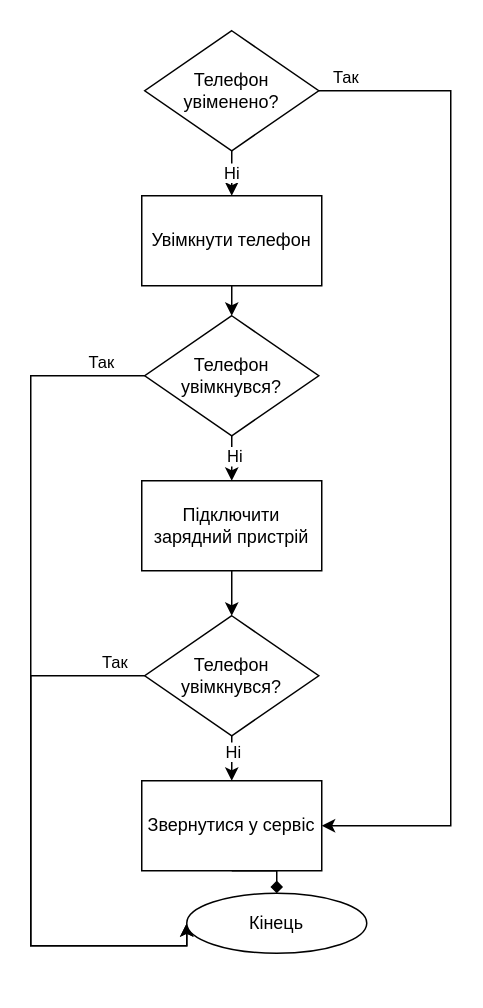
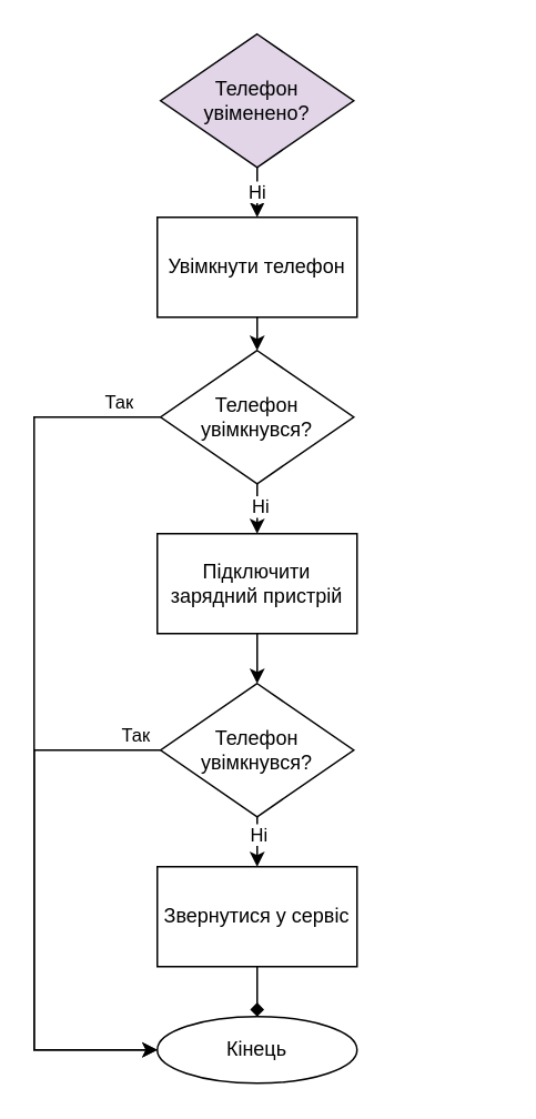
  <mxCell id="0" />
  <mxCell id="1" parent="0" />
  <mxCell id="2" value="Ні" style="edgeStyle=orthogonalEdgeStyle;rounded=0;orthogonalLoop=1;jettySize=auto;html=1;entryX=0.5;entryY=0;entryDx=0;entryDy=0;" edge="1" parent="1" source="5" target="7"><mxGeometry relative="1" as="geometry"><mxPoint x="154" y="150" as="targetPoint" /></mxGeometry></mxCell>
- <mxCell id="3" style="edgeStyle=orthogonalEdgeStyle;rounded=0;orthogonalLoop=1;jettySize=auto;html=1;entryX=1;entryY=0.5;entryDx=0;entryDy=0;" edge="1" parent="1" source="5" target="21"><mxGeometry relative="1" as="geometry"><Array as="points"><mxPoint x="300" y="60" /><mxPoint x="300" y="550" /></Array></mxGeometry></mxCell>
- <mxCell id="4" value="Так" style="edgeLabel;html=1;align=center;verticalAlign=middle;resizable=0;points=[];" vertex="1" connectable="0" parent="3"><mxGeometry x="-0.949" y="-1" relative="1" as="geometry"><mxPoint y="-11" as="offset" /></mxGeometry></mxCell>
- <mxCell id="5" value="Телефон увіменено?" style="rhombus;whiteSpace=wrap;html=1;" vertex="1" parent="1"><mxGeometry x="96" y="20" width="116" height="80" as="geometry" /></mxCell>
+ <mxCell id="5" value="Телефон увіменено?" style="rhombus;whiteSpace=wrap;html=1;fillColor=#e1d5e7;" vertex="1" parent="1"><mxGeometry x="96" y="20" width="116" height="80" as="geometry" /></mxCell>
  <mxCell id="6" style="edgeStyle=orthogonalEdgeStyle;rounded=0;orthogonalLoop=1;jettySize=auto;html=1;exitX=0.5;exitY=1;exitDx=0;exitDy=0;entryX=0.5;entryY=0;entryDx=0;entryDy=0;" edge="1" parent="1" source="7" target="12"><mxGeometry relative="1" as="geometry" /></mxCell>
  <mxCell id="7" value="Увімкнути телефон" style="rounded=0;whiteSpace=wrap;html=1;" vertex="1" parent="1"><mxGeometry x="94" y="130" width="120" height="60" as="geometry" /></mxCell>
  <mxCell id="8" style="edgeStyle=orthogonalEdgeStyle;rounded=0;orthogonalLoop=1;jettySize=auto;html=1;entryX=0.5;entryY=0;entryDx=0;entryDy=0;" edge="1" parent="1" source="12" target="14"><mxGeometry relative="1" as="geometry" /></mxCell>
  <mxCell id="9" value="Ні" style="edgeLabel;html=1;align=center;verticalAlign=middle;resizable=0;points=[];" vertex="1" connectable="0" parent="8"><mxGeometry x="0.32" y="1" relative="1" as="geometry"><mxPoint as="offset" /></mxGeometry></mxCell>
  <mxCell id="10" style="edgeStyle=orthogonalEdgeStyle;rounded=0;orthogonalLoop=1;jettySize=auto;html=1;entryX=0;entryY=0.5;entryDx=0;entryDy=0;" edge="1" parent="1" source="12" target="22"><mxGeometry relative="1" as="geometry"><Array as="points"><mxPoint x="20" y="250" /><mxPoint x="20" y="630" /></Array></mxGeometry></mxCell>
  <mxCell id="11" value="Так" style="edgeLabel;html=1;align=center;verticalAlign=middle;resizable=0;points=[];" vertex="1" connectable="0" parent="10"><mxGeometry x="-0.83" y="2" relative="1" as="geometry"><mxPoint x="19" y="-12" as="offset" /></mxGeometry></mxCell>
  <mxCell id="12" value="Телефон увімкнувся?" style="rhombus;whiteSpace=wrap;html=1;" vertex="1" parent="1"><mxGeometry x="96" y="210" width="116" height="80" as="geometry" /></mxCell>
  <mxCell id="13" style="edgeStyle=orthogonalEdgeStyle;rounded=0;orthogonalLoop=1;jettySize=auto;html=1;exitX=0.5;exitY=1;exitDx=0;exitDy=0;entryX=0.5;entryY=0;entryDx=0;entryDy=0;" edge="1" parent="1" source="14" target="19"><mxGeometry relative="1" as="geometry" /></mxCell>
  <mxCell id="14" value="Підключити зарядний пристрій" style="rounded=0;whiteSpace=wrap;html=1;" vertex="1" parent="1"><mxGeometry x="94" y="320" width="120" height="60" as="geometry" /></mxCell>
  <mxCell id="15" style="edgeStyle=orthogonalEdgeStyle;rounded=0;orthogonalLoop=1;jettySize=auto;html=1;exitX=0.5;exitY=1;exitDx=0;exitDy=0;entryX=0.5;entryY=0;entryDx=0;entryDy=0;" edge="1" parent="1" source="19" target="21"><mxGeometry relative="1" as="geometry" /></mxCell>
  <mxCell id="16" value="Ні" style="edgeLabel;html=1;align=center;verticalAlign=middle;resizable=0;points=[];" vertex="1" connectable="0" parent="15"><mxGeometry x="-0.35" relative="1" as="geometry"><mxPoint as="offset" /></mxGeometry></mxCell>
  <mxCell id="17" style="edgeStyle=orthogonalEdgeStyle;rounded=0;orthogonalLoop=1;jettySize=auto;html=1;entryX=0;entryY=0.5;entryDx=0;entryDy=0;" edge="1" parent="1" source="19" target="22"><mxGeometry relative="1" as="geometry"><Array as="points"><mxPoint x="20" y="450" /><mxPoint x="20" y="630" /></Array></mxGeometry></mxCell>
  <mxCell id="18" value="Так" style="edgeLabel;html=1;align=center;verticalAlign=middle;resizable=0;points=[];" vertex="1" connectable="0" parent="17"><mxGeometry x="-0.788" relative="1" as="geometry"><mxPoint x="19" y="-10" as="offset" /></mxGeometry></mxCell>
  <mxCell id="19" value="Телефон увімкнувся?" style="rhombus;whiteSpace=wrap;html=1;" vertex="1" parent="1"><mxGeometry x="96" y="410" width="116" height="80" as="geometry" /></mxCell>
  <mxCell id="20" style="edgeStyle=orthogonalEdgeStyle;rounded=0;orthogonalLoop=1;jettySize=auto;html=1;exitX=0.5;exitY=1;exitDx=0;exitDy=0;entryX=0.5;entryY=0;entryDx=0;entryDy=0;endArrow=diamond;" edge="1" parent="1" source="21" target="22"><mxGeometry relative="1" as="geometry" /></mxCell>
  <mxCell id="21" value="Звернутися у сервіс" style="rounded=0;whiteSpace=wrap;html=1;" vertex="1" parent="1"><mxGeometry x="94" y="520" width="120" height="60" as="geometry" /></mxCell>
- <mxCell id="22" value="Кінець" style="ellipse;whiteSpace=wrap;html=1;" vertex="1" parent="1"><mxGeometry x="124" y="595" width="120" height="40" as="geometry" /></mxCell>
+ <mxCell id="22" value="Кінець" style="ellipse;whiteSpace=wrap;html=1;" vertex="1" parent="1"><mxGeometry x="94" y="610" width="120" height="40" as="geometry" /></mxCell>
